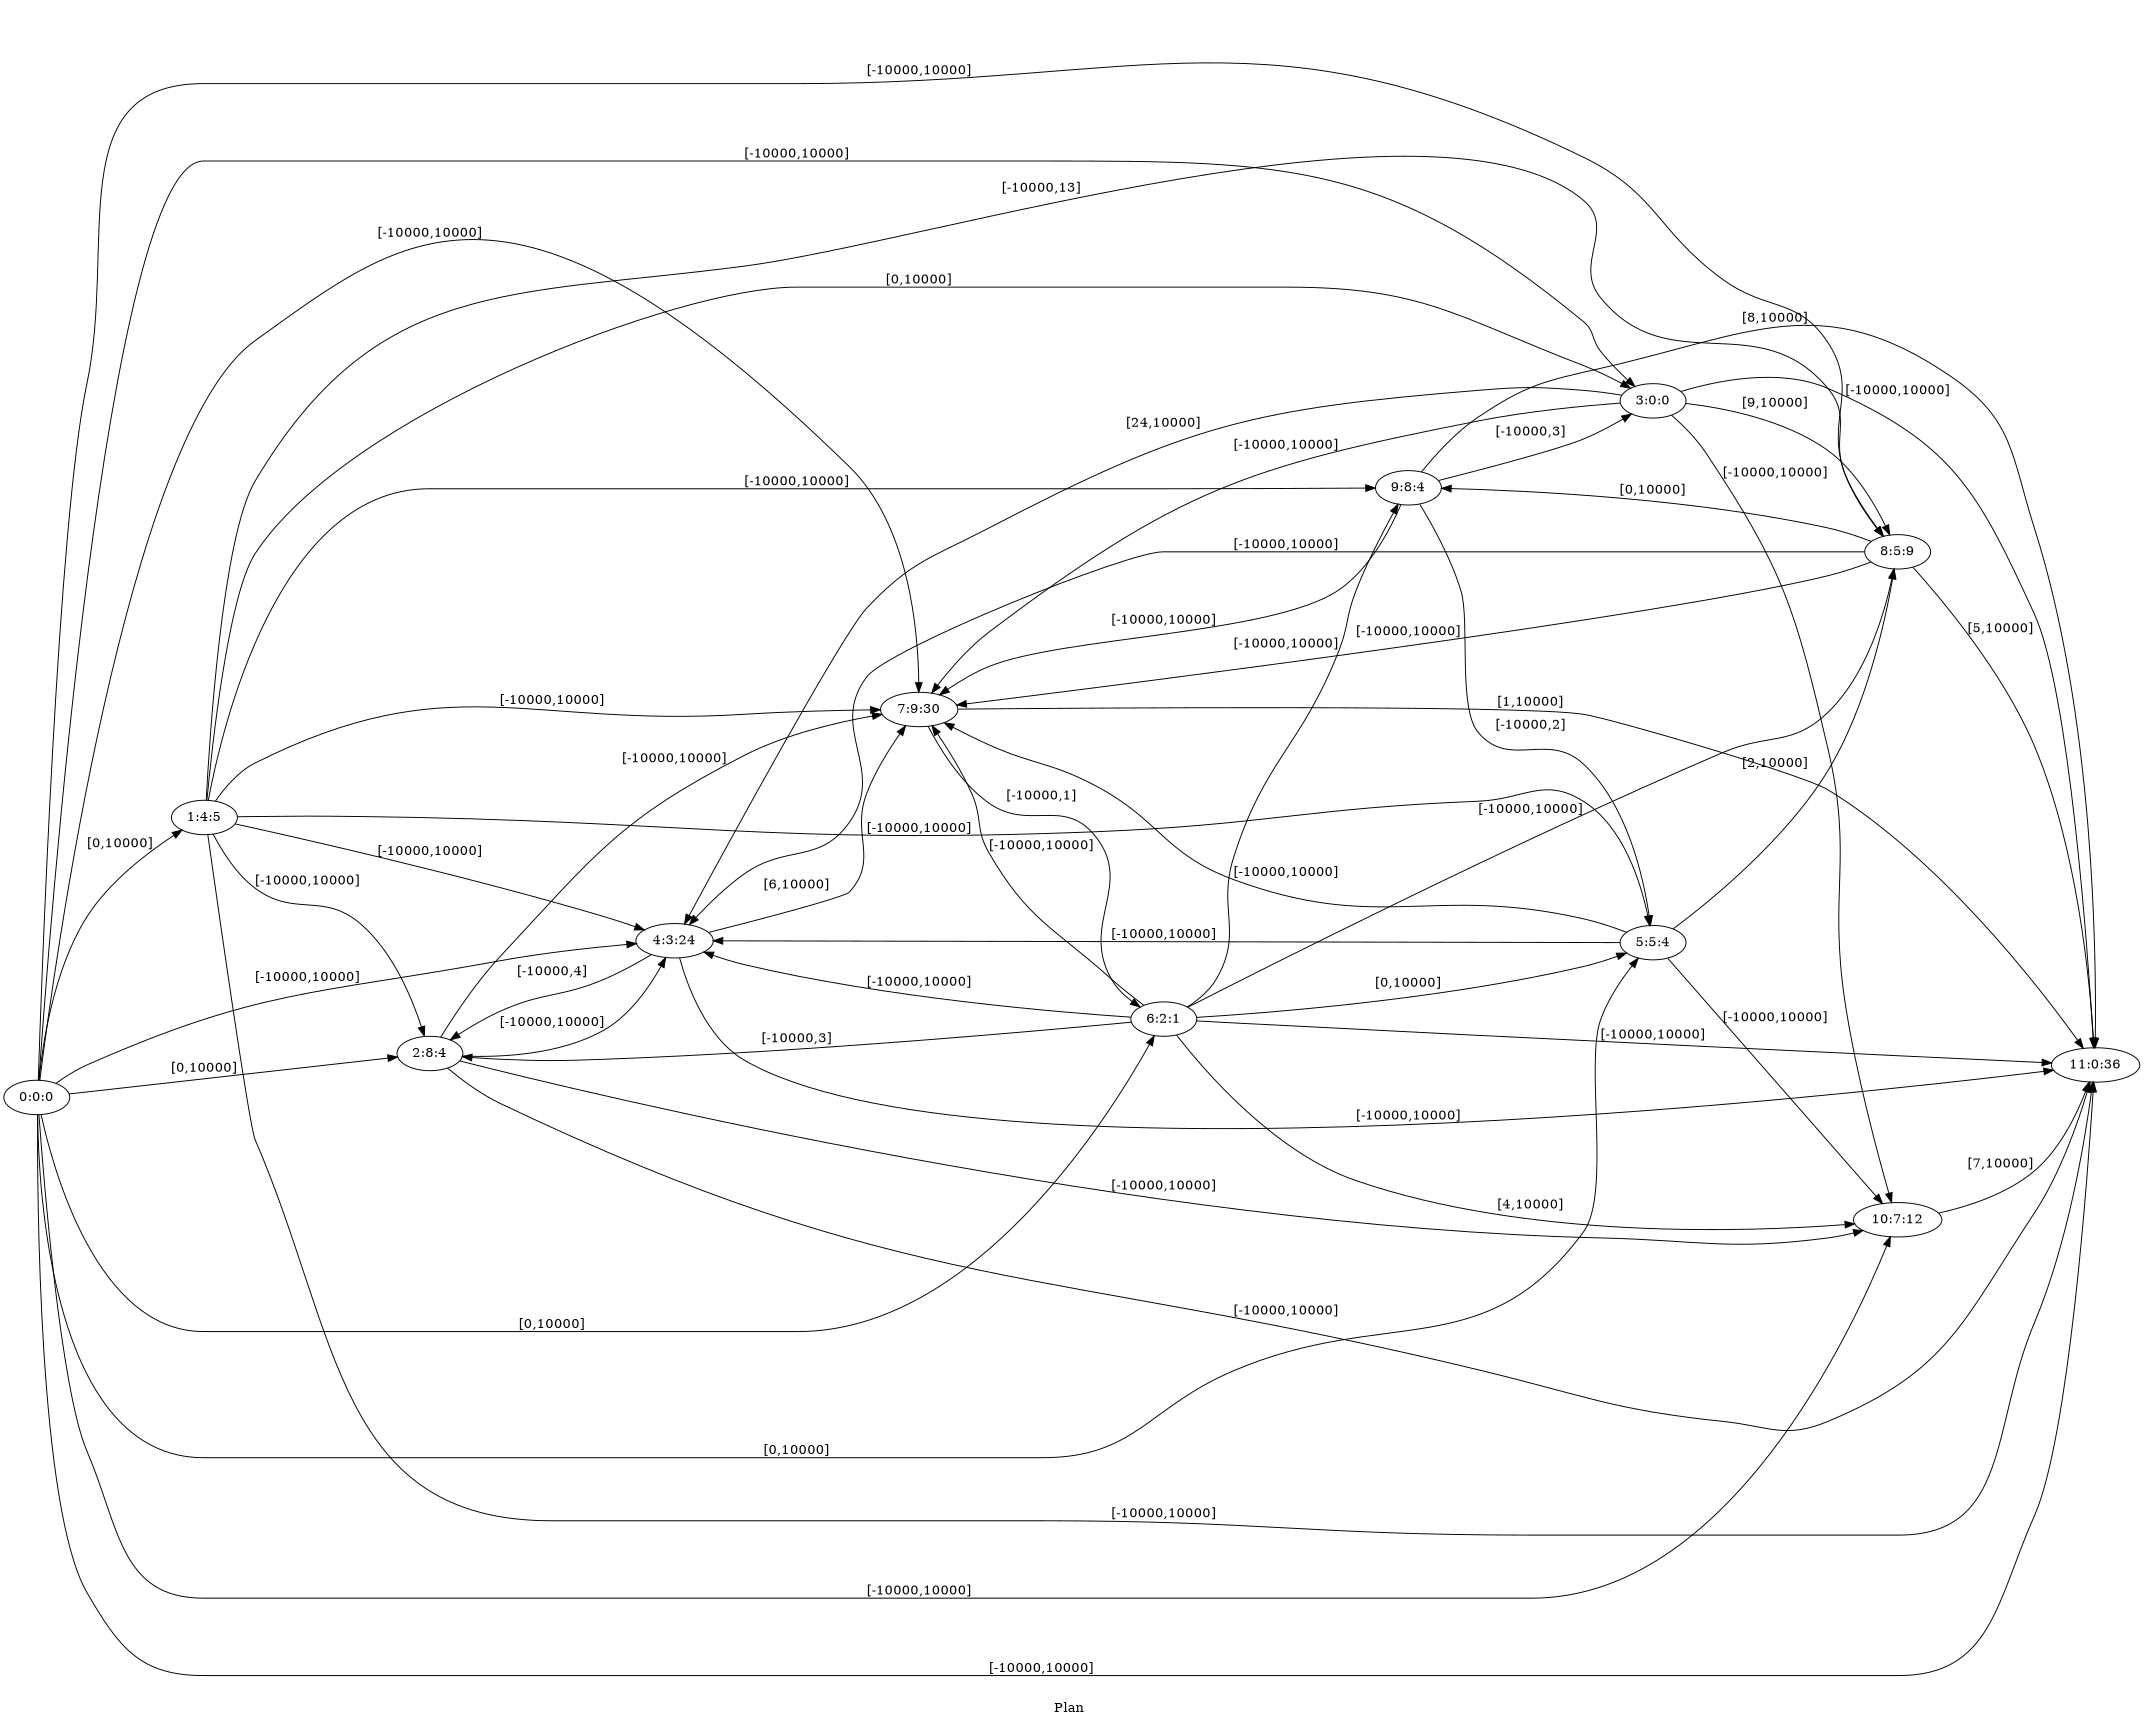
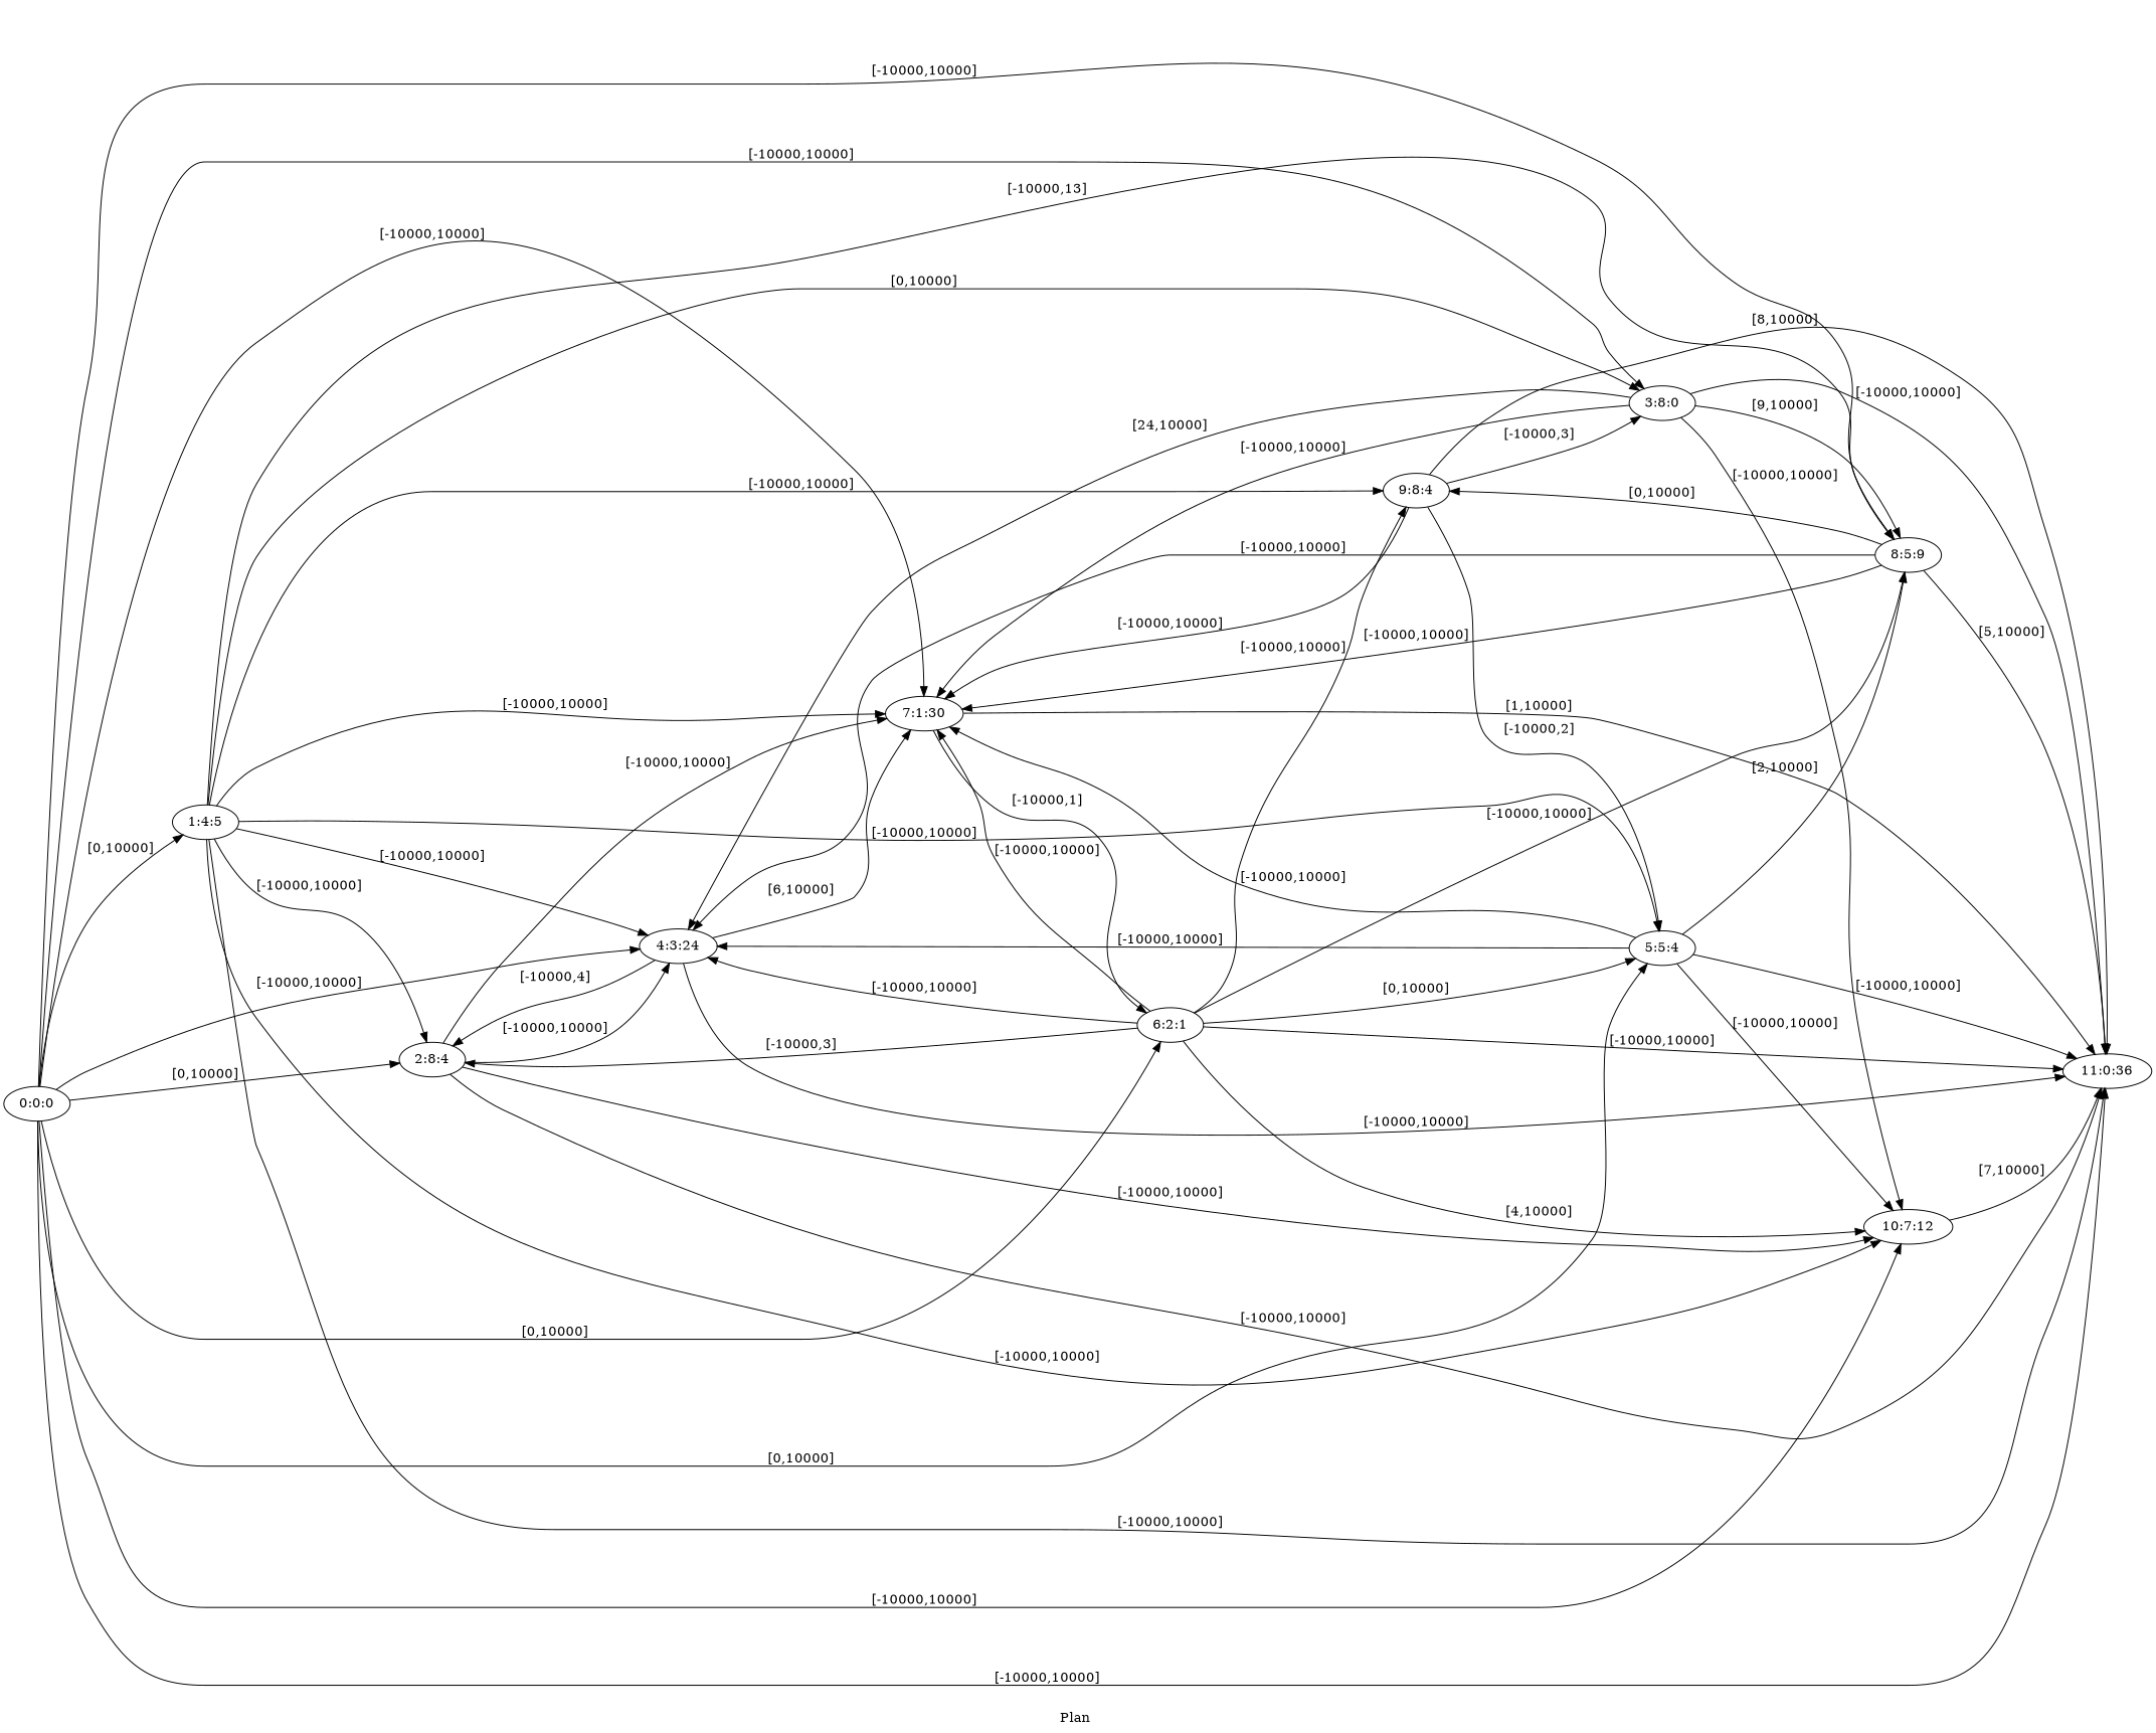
  digraph {
    fldt=0.678581
    label="Plan "
    nodesep=.45
    rankdir=LR
    n1 [label="1:4:5"]
    "0:0:0"
    "2:8:4"
-   "3:8:0" [label="3:0:0"]
+   "3:8:0"
    "4:3:24"
    "5:5:4"
    "6:2:1"
-   "7:1:30" [label="7:9:30"]
+   "7:1:30"
    "8:5:9"
    "10:7:12"
    n11 [label="11:0:36"]
    "9:8:4"
    n1 -> "2:8:4" [label="[-10000,10000]"]
    n1 -> "3:8:0" [label="[0,10000]"]
    n1 -> "4:3:24" [label="[-10000,10000]"]
    n1 -> "5:5:4" [label="[-10000,10000]"]
    n1 -> "7:1:30" [label="[-10000,10000]"]
    n1 -> "8:5:9" [label="[-10000,13]"]
+   n1 -> "10:7:12" [label="[-10000,10000]"]
    n1 -> n11 [label="[-10000,10000]"]
    n1 -> "9:8:4" [label="[-10000,10000]"]
    "0:0:0" -> n1 [label="[0,10000]"]
    "0:0:0" -> "2:8:4" [label="[0,10000]"]
    "0:0:0" -> "3:8:0" [label="[-10000,10000]"]
    "0:0:0" -> "4:3:24" [label="[-10000,10000]"]
    "0:0:0" -> "5:5:4" [label="[0,10000]"]
    "0:0:0" -> "6:2:1" [label="[0,10000]"]
    "0:0:0" -> "7:1:30" [label="[-10000,10000]"]
    "0:0:0" -> "8:5:9" [label="[-10000,10000]"]
    "0:0:0" -> "10:7:12" [label="[-10000,10000]"]
    "0:0:0" -> n11 [label="[-10000,10000]"]
    "2:8:4" -> "4:3:24" [label="[-10000,10000]"]
    "2:8:4" -> "7:1:30" [label="[-10000,10000]"]
    "2:8:4" -> "10:7:12" [label="[-10000,10000]"]
    "2:8:4" -> n11 [label="[-10000,10000]"]
    "3:8:0" -> "4:3:24" [label="[24,10000]"]
    "3:8:0" -> "7:1:30" [label="[-10000,10000]"]
    "3:8:0" -> "8:5:9" [label="[9,10000]"]
    "3:8:0" -> "10:7:12" [label="[-10000,10000]"]
    "3:8:0" -> n11 [label="[-10000,10000]"]
    "4:3:24" -> "2:8:4" [label="[-10000,4]"]
    "4:3:24" -> "7:1:30" [label="[6,10000]"]
    "4:3:24" -> n11 [label="[-10000,10000]"]
    "5:5:4" -> "4:3:24" [label="[-10000,10000]"]
    "5:5:4" -> "7:1:30" [label="[-10000,10000]"]
    "5:5:4" -> "8:5:9" [label="[2,10000]"]
    "5:5:4" -> "10:7:12" [label="[-10000,10000]"]
+   "5:5:4" -> n11 [label="[-10000,10000]"]
    "6:2:1" -> "2:8:4" [label="[-10000,3]"]
    "6:2:1" -> "4:3:24" [label="[-10000,10000]"]
    "6:2:1" -> "5:5:4" [label="[0,10000]"]
    "6:2:1" -> "7:1:30" [label="[-10000,10000]"]
    "6:2:1" -> "8:5:9" [label="[-10000,10000]"]
    "6:2:1" -> "10:7:12" [label="[4,10000]"]
    "6:2:1" -> n11 [label="[-10000,10000]"]
    "6:2:1" -> "9:8:4" [label="[-10000,10000]"]
    "7:1:30" -> "6:2:1" [label="[-10000,1]"]
    "7:1:30" -> n11 [label="[1,10000]"]
    "8:5:9" -> "4:3:24" [label="[-10000,10000]"]
    "8:5:9" -> "7:1:30" [label="[-10000,10000]"]
    "8:5:9" -> n11 [label="[5,10000]"]
    "8:5:9" -> "9:8:4" [label="[0,10000]"]
    "10:7:12" -> n11 [label="[7,10000]"]
    "9:8:4" -> "3:8:0" [label="[-10000,3]"]
    "9:8:4" -> "5:5:4" [label="[-10000,2]"]
    "9:8:4" -> "7:1:30" [label="[-10000,10000]"]
    "9:8:4" -> n11 [label="[8,10000]"]
  }
